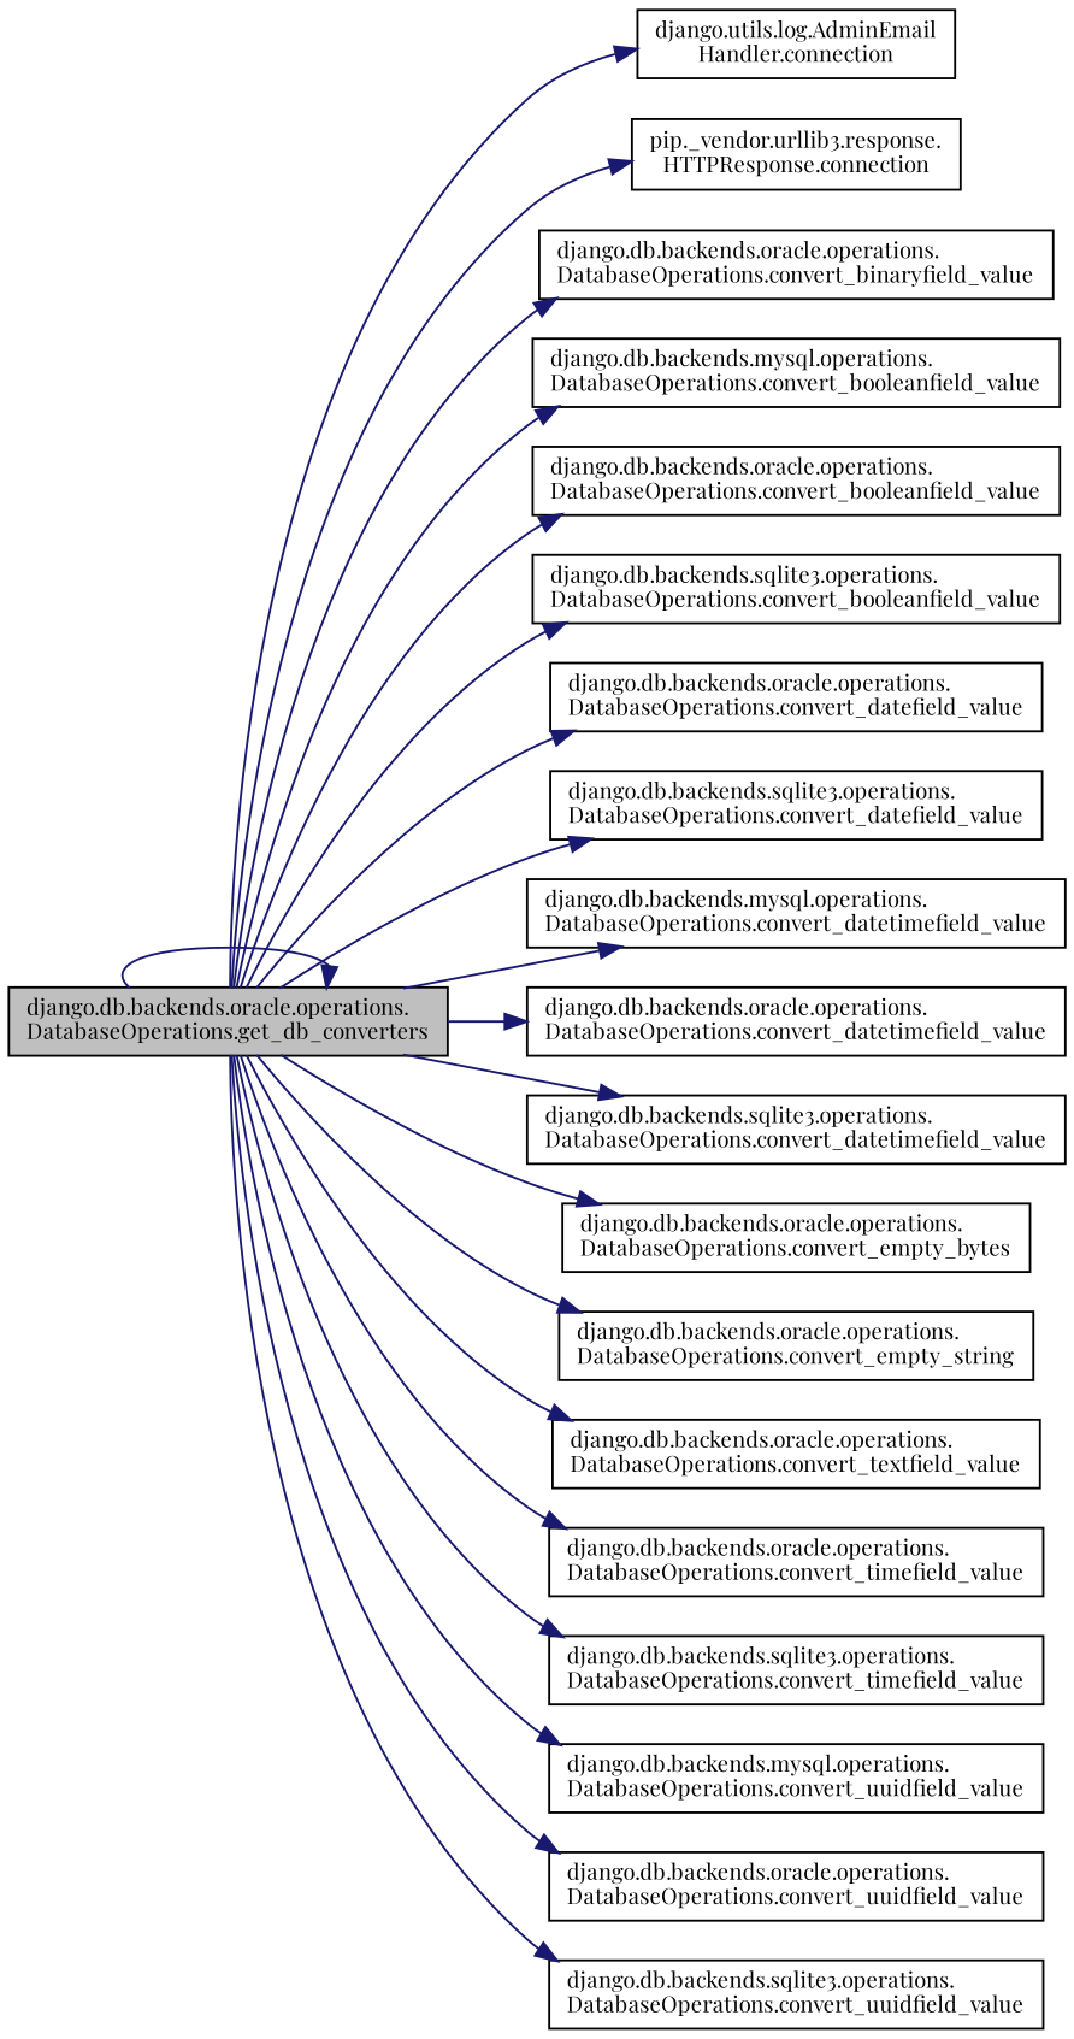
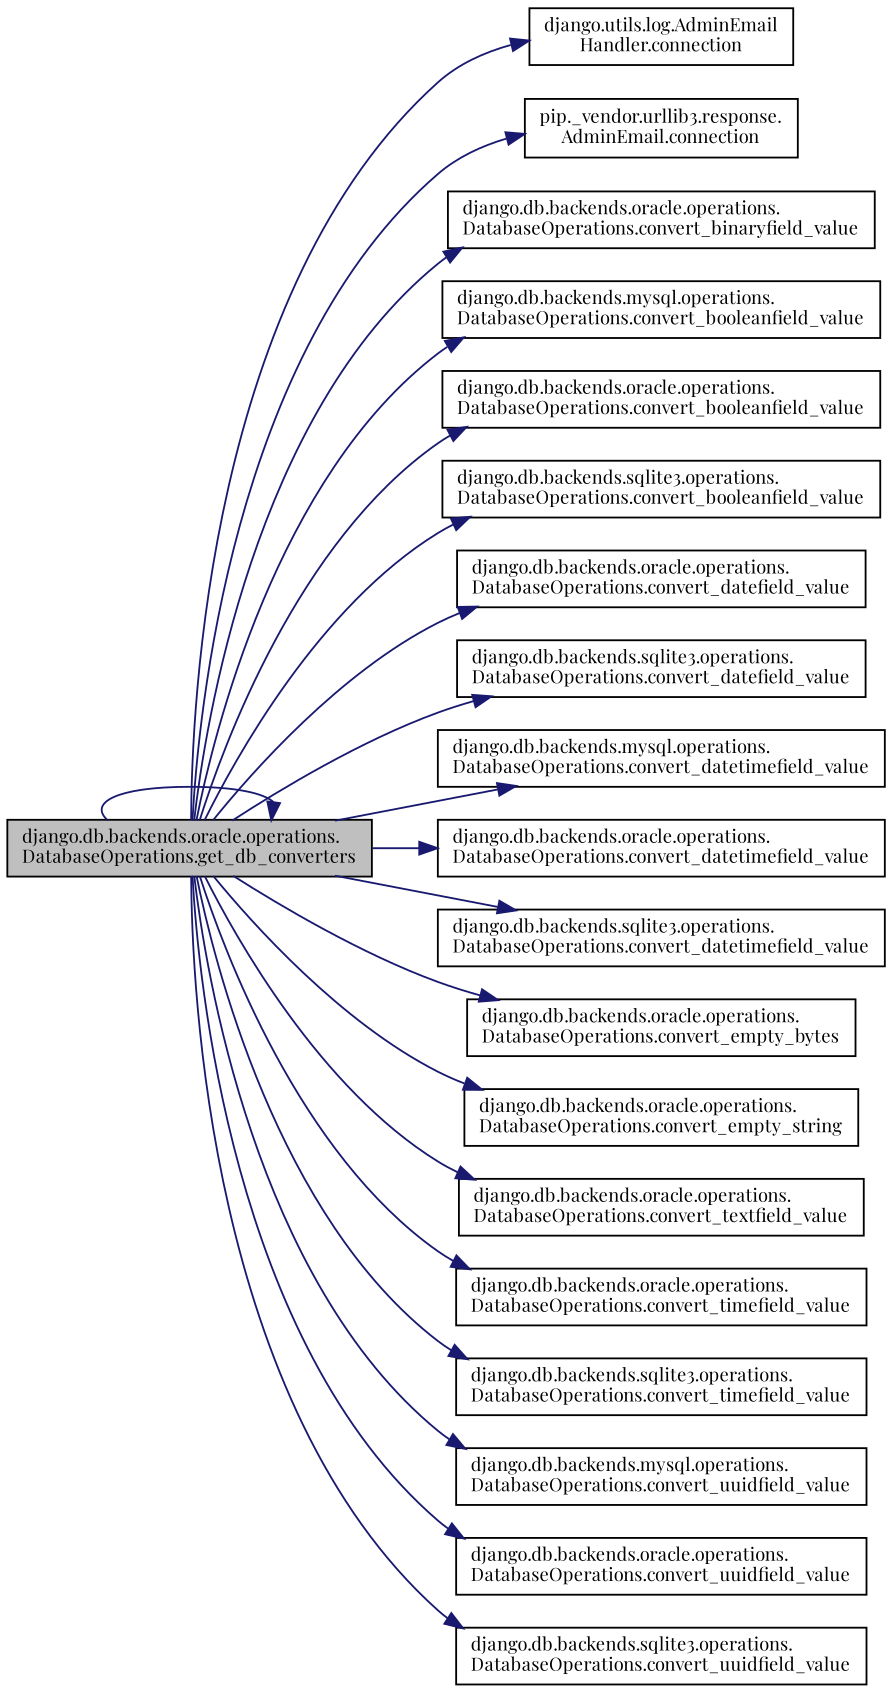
  digraph {
    rankdir=LR
    fontname="Playfair Display"
    node [color=black fillcolor=white fontname="Playfair Display" fontsize=10 shape=record style=filled]
    edge [color=midnightblue fontname="Playfair Display" fontsize=10 labelfontname=Helvetica labelfontsize=10 style=solid]
    n1 [fillcolor=grey75 fontcolor=black height=0.2 label="django.db.backends.oracle.operations.\lDatabaseOperations.get_db_converters" width=0.4]
    n2 [height=0.2 label="django.utils.log.AdminEmail\lHandler.connection" width=0.4]
-   n3 [height=0.2 label="pip._vendor.urllib3.response.\lHTTPResponse.connection" width=0.4]
+   n3 [height=0.2 label="pip._vendor.urllib3.response.\lAdminEmail.connection" width=0.4]
    n4 [height=0.2 label="django.db.backends.oracle.operations.\lDatabaseOperations.convert_binaryfield_value" width=0.4]
    n5 [height=0.2 label="django.db.backends.mysql.operations.\lDatabaseOperations.convert_booleanfield_value" width=0.4]
    n6 [height=0.2 label="django.db.backends.oracle.operations.\lDatabaseOperations.convert_booleanfield_value" width=0.4]
    n7 [height=0.2 label="django.db.backends.sqlite3.operations.\lDatabaseOperations.convert_booleanfield_value" width=0.4]
    n8 [height=0.2 label="django.db.backends.oracle.operations.\lDatabaseOperations.convert_datefield_value" width=0.4]
    n9 [height=0.2 label="django.db.backends.sqlite3.operations.\lDatabaseOperations.convert_datefield_value" width=0.4]
    n10 [height=0.2 label="django.db.backends.mysql.operations.\lDatabaseOperations.convert_datetimefield_value" width=0.4]
    n11 [height=0.2 label="django.db.backends.oracle.operations.\lDatabaseOperations.convert_datetimefield_value" width=0.4]
    n12 [height=0.2 label="django.db.backends.sqlite3.operations.\lDatabaseOperations.convert_datetimefield_value" width=0.4]
    n13 [height=0.2 label="django.db.backends.oracle.operations.\lDatabaseOperations.convert_empty_bytes" width=0.4]
    n14 [height=0.2 label="django.db.backends.oracle.operations.\lDatabaseOperations.convert_empty_string" width=0.4]
    n15 [height=0.2 label="django.db.backends.oracle.operations.\lDatabaseOperations.convert_textfield_value" width=0.4]
    n16 [height=0.2 label="django.db.backends.oracle.operations.\lDatabaseOperations.convert_timefield_value" width=0.4]
    n17 [height=0.2 label="django.db.backends.sqlite3.operations.\lDatabaseOperations.convert_timefield_value" width=0.4]
    n18 [height=0.2 label="django.db.backends.mysql.operations.\lDatabaseOperations.convert_uuidfield_value" width=0.4]
    n19 [height=0.2 label="django.db.backends.oracle.operations.\lDatabaseOperations.convert_uuidfield_value" width=0.4]
    n20 [height=0.2 label="django.db.backends.sqlite3.operations.\lDatabaseOperations.convert_uuidfield_value" width=0.4]
    n1 -> n1
    n1 -> n2
    n1 -> n3
    n1 -> n4
    n1 -> n5
    n1 -> n6
    n1 -> n7
    n1 -> n8
    n1 -> n9
    n1 -> n10
    n1 -> n11
    n1 -> n12
    n1 -> n13
    n1 -> n14
    n1 -> n15
    n1 -> n16
    n1 -> n17
    n1 -> n18
    n1 -> n19
    n1 -> n20
  }
